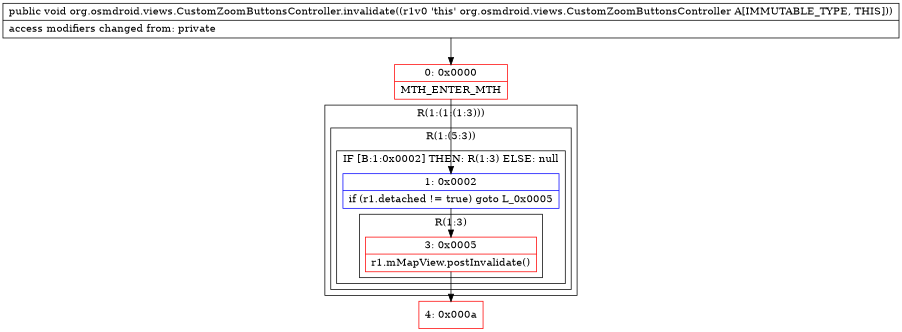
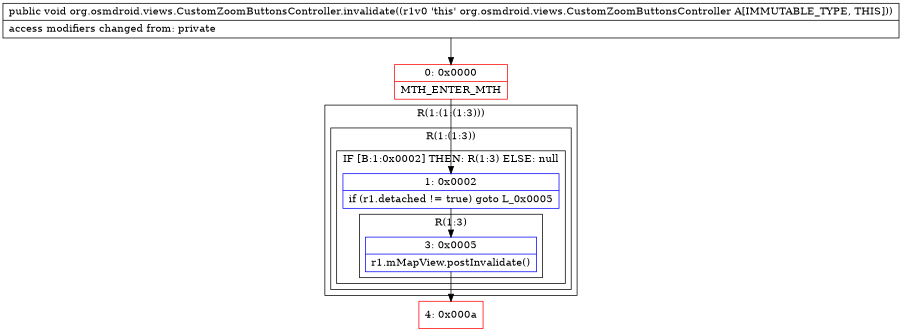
  digraph {
    node [color=blue shape=record]
-   n1 [color=red label="{3\:\ 0x0005|r1.mMapView.postInvalidate()\l}"]
+   n1 [label="{3\:\ 0x0005|r1.mMapView.postInvalidate()\l}"]
    n2 [label="{1\:\ 0x0002|if (r1.detached != true) goto L_0x0005\l}"]
    n3 [color=red label="{4\:\ 0x000a}"]
    n4 [color=red label="{0\:\ 0x0000|MTH_ENTER_MTH\l}"]
    n5 [label="{public void org.osmdroid.views.CustomZoomButtonsController.invalidate((r1v0 'this' org.osmdroid.views.CustomZoomButtonsController A[IMMUTABLE_TYPE, THIS]))  | access modifiers changed from: private\l}" color=""]
    subgraph cluster_1 {
      label="R(1:(1:(1:3)))"
      subgraph cluster_2 {
-       label="R(1:(5:3))"
+       label="R(1:(1:3))"
        subgraph cluster_3 {
          label="IF [B:1:0x0002] THEN: R(1:3) ELSE: null"
          n2
          subgraph cluster_4 {
            label="R(1:3)"
            n1
          }
        }
      }
    }
    n1 -> n3
    n2 -> n1
    n4 -> n2
    n5 -> n4
  }
